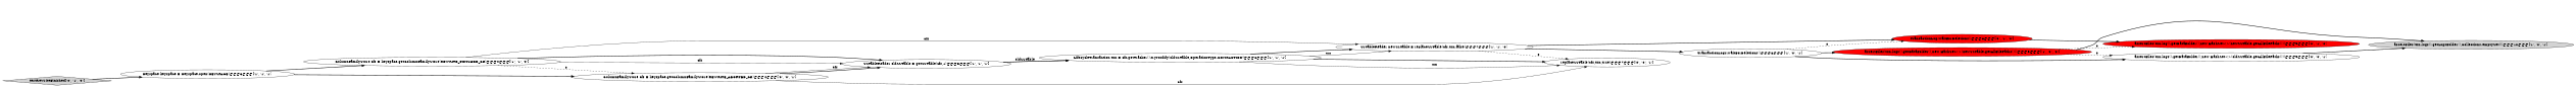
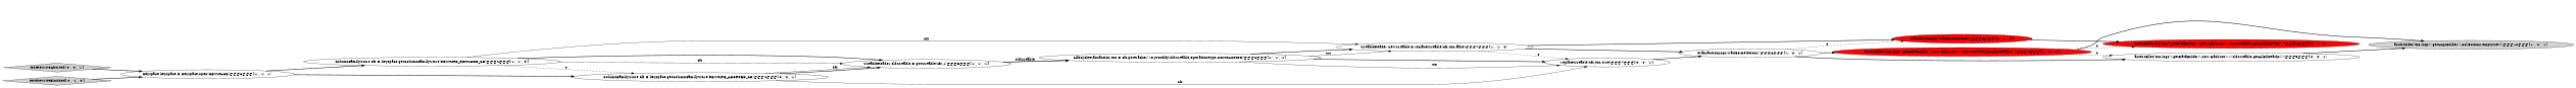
  digraph {
    rankdir=LR
    node [fillcolor=white shape=ellipse style=filled]
    edge [style=bold]
+   n1 [fillcolor=lightgray label="testRewriteAborted['0', '0', '1']" shape=diamond]
    n2 [label="Keyspace keyspace = Keyspace.open(KEYSPACE)@@@3@@@['1', '1', '1']"]
    n3 [label="ColumnFamilyStore cfs = keyspace.getColumnFamilyStore(REWRITE_FINISHED_CF)@@@4@@@['1', '1', '0']"]
    n4 [label="ColumnFamilyStore cfs = keyspace.getColumnFamilyStore(REWRITE_ABORTED_CF)@@@4@@@['0', '0', '1']"]
    n5 [fillcolor=red label="TransactionLog.waitForDeletions()@@@8@@@['0', '1', '0']"]
    n6 [fillcolor=red label="assertFiles(txn.log().getDataFolder(),new HashSet<>(newSSTable.getAllFilePaths()))@@@9@@@['0', '1', '0']"]
    n7 [fillcolor=lightgray label="testRewriteFinished['0', '1', '0']" shape=diamond]
    n8 [label="SSTableReader oldSSTable = getSSTable(cfs,1)@@@5@@@['1', '1', '1']"]
    n9 [label="LifecycleTransaction txn = cfs.getTracker().tryModify(oldSSTable,OperationType.COMPACTION)@@@6@@@['1', '1', '1']"]
    n10 [label="SSTableReader newSSTable = replaceSSTable(cfs,txn,false)@@@7@@@['1', '1', '0']"]
    n11 [label="replaceSSTable(cfs,txn,true)@@@7@@@['0', '0', '1']"]
    n12 [fillcolor=red label="assertFiles(txn.logs().getDataFolder(),new HashSet<>(newSSTable.getAllFilePaths()))@@@9@@@['1', '0', '0']"]
    n13 [fillcolor=lightgray label="assertFiles(txn.logs().getLogsFolder(),Collections.emptySet())@@@10@@@['1', '0', '1']"]
    n14 [label="assertFiles(txn.logs().getDataFolder(),new HashSet<>(oldSSTable.getAllFilePaths()))@@@9@@@['0', '0', '1']"]
    n15 [label="TransactionLogs.waitForDeletions()@@@8@@@['1', '0', '1']"]
+   n1 -> n2
    n2 -> n3
    n2 -> n4
    n3 -> n4 [label=0 style=dashed]
    n3 -> n8
    n3 -> n8 [label=cfs style=solid]
    n3 -> n10 [label=cfs style=solid]
    n4 -> n8 [label=cfs style=solid]
    n4 -> n8
    n4 -> n11 [label=cfs style=solid]
    n5 -> n6
    n7 -> n2
    n8 -> n9 [label=oldSSTable style=solid]
    n8 -> n9
    n9 -> n10
    n9 -> n10 [label=txn style=solid]
    n9 -> n11
    n9 -> n11 [label=txn style=solid]
    n10 -> n5
    n10 -> n11 [label=0 style=dashed]
    n10 -> n15
+   n11 -> n15
    n12 -> n6 [label=0 style=dashed]
    n12 -> n13
    n12 -> n14 [label=0 style=dashed]
    n14 -> n13
    n15 -> n5 [label=0 style=dashed]
    n15 -> n12
    n15 -> n14
  }
